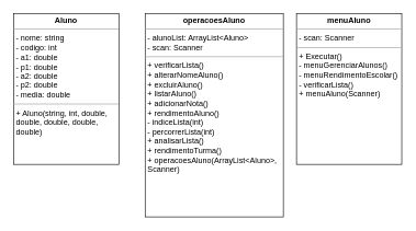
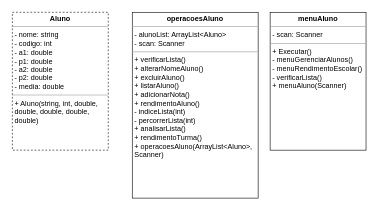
  <mxCell id="0" />
  <mxCell id="1" parent="0" />
- <mxCell id="2" value="&lt;p style=&quot;margin:0px;margin-top:4px;text-align:center;&quot;&gt;&lt;b&gt;Aluno&lt;/b&gt;&lt;/p&gt;&lt;hr size=&quot;1&quot;&gt;&lt;p style=&quot;margin:0px;margin-left:4px;&quot;&gt;- nome: string&lt;/p&gt;&lt;p style=&quot;margin:0px;margin-left:4px;&quot;&gt;- codigo: int&lt;/p&gt;&lt;p style=&quot;margin:0px;margin-left:4px;&quot;&gt;- a1: double&lt;/p&gt;&lt;p style=&quot;margin:0px;margin-left:4px;&quot;&gt;- p1: double&lt;/p&gt;&lt;p style=&quot;margin:0px;margin-left:4px;&quot;&gt;- a2: double&lt;/p&gt;&lt;p style=&quot;margin:0px;margin-left:4px;&quot;&gt;- p2: double&lt;/p&gt;&lt;p style=&quot;margin:0px;margin-left:4px;&quot;&gt;- media: double&lt;/p&gt;&lt;hr size=&quot;1&quot;&gt;&lt;p style=&quot;margin:0px;margin-left:4px;&quot;&gt;+ Aluno(string, int, double, double, double, double, double)&lt;/p&gt;&lt;p style=&quot;margin:0px;margin-left:4px;&quot;&gt;&lt;br&gt;&lt;/p&gt;&lt;p style=&quot;margin:0px;margin-left:4px;&quot;&gt;&lt;br&gt;&lt;/p&gt;" style="verticalAlign=top;align=left;overflow=fill;fontSize=12;fontFamily=Helvetica;html=1;whiteSpace=wrap;" vertex="1" parent="1"><mxGeometry x="20" y="20" width="160" height="230" as="geometry" /></mxCell>
+ <mxCell id="2" value="&lt;p style=&quot;margin:0px;margin-top:4px;text-align:center;&quot;&gt;&lt;b&gt;Aluno&lt;/b&gt;&lt;/p&gt;&lt;hr size=&quot;1&quot;&gt;&lt;p style=&quot;margin:0px;margin-left:4px;&quot;&gt;- nome: string&lt;/p&gt;&lt;p style=&quot;margin:0px;margin-left:4px;&quot;&gt;- codigo: int&lt;/p&gt;&lt;p style=&quot;margin:0px;margin-left:4px;&quot;&gt;- a1: double&lt;/p&gt;&lt;p style=&quot;margin:0px;margin-left:4px;&quot;&gt;- p1: double&lt;/p&gt;&lt;p style=&quot;margin:0px;margin-left:4px;&quot;&gt;- a2: double&lt;/p&gt;&lt;p style=&quot;margin:0px;margin-left:4px;&quot;&gt;- p2: double&lt;/p&gt;&lt;p style=&quot;margin:0px;margin-left:4px;&quot;&gt;- media: double&lt;/p&gt;&lt;hr size=&quot;1&quot;&gt;&lt;p style=&quot;margin:0px;margin-left:4px;&quot;&gt;+ Aluno(string, int, double, double, double, double, double)&lt;/p&gt;&lt;p style=&quot;margin:0px;margin-left:4px;&quot;&gt;&lt;br&gt;&lt;/p&gt;&lt;p style=&quot;margin:0px;margin-left:4px;&quot;&gt;&lt;br&gt;&lt;/p&gt;" style="verticalAlign=top;align=left;overflow=fill;fontSize=12;fontFamily=Helvetica;html=1;whiteSpace=wrap;dashed=1;" vertex="1" parent="1"><mxGeometry x="20" y="20" width="160" height="230" as="geometry" /></mxCell>
  <mxCell id="3" value="&lt;p style=&quot;margin:0px;margin-top:4px;text-align:center;&quot;&gt;&lt;b&gt;menuAluno&lt;/b&gt;&lt;/p&gt;&lt;hr size=&quot;1&quot;&gt;&lt;p style=&quot;margin:0px;margin-left:4px;&quot;&gt;- scan: Scanner&lt;/p&gt;&lt;hr size=&quot;1&quot;&gt;&lt;p style=&quot;margin:0px;margin-left:4px;&quot;&gt;+ Executar()&lt;/p&gt;&lt;p style=&quot;margin:0px;margin-left:4px;&quot;&gt;- menuGerenciarAlunos()&lt;/p&gt;&lt;p style=&quot;margin:0px;margin-left:4px;&quot;&gt;- menuRendimentoEscolar()&lt;/p&gt;&lt;p style=&quot;margin:0px;margin-left:4px;&quot;&gt;- verificarLista()&lt;/p&gt;&lt;p style=&quot;margin:0px;margin-left:4px;&quot;&gt;+ menuAluno(Scanner)&lt;/p&gt;" style="verticalAlign=top;align=left;overflow=fill;fontSize=12;fontFamily=Helvetica;html=1;whiteSpace=wrap;" vertex="1" parent="1"><mxGeometry x="450" y="20" width="160" height="230" as="geometry" /></mxCell>
  <mxCell id="4" value="&lt;p style=&quot;margin:0px;margin-top:4px;text-align:center;&quot;&gt;&lt;b&gt;operacoesAluno&lt;/b&gt;&lt;/p&gt;&lt;hr size=&quot;1&quot;&gt;&lt;p style=&quot;margin:0px;margin-left:4px;&quot;&gt;- alunoList: ArrayList&amp;lt;Aluno&amp;gt;&lt;/p&gt;&lt;p style=&quot;margin:0px;margin-left:4px;&quot;&gt;- scan: Scanner&lt;/p&gt;&lt;hr size=&quot;1&quot;&gt;&lt;p style=&quot;margin:0px;margin-left:4px;&quot;&gt;+ verificarLista()&lt;/p&gt;&lt;p style=&quot;margin:0px;margin-left:4px;&quot;&gt;+ alterarNomeAluno()&lt;/p&gt;&lt;p style=&quot;margin:0px;margin-left:4px;&quot;&gt;+ excluirAluno()&lt;/p&gt;&lt;p style=&quot;margin:0px;margin-left:4px;&quot;&gt;+ listarAluno()&lt;/p&gt;&lt;p style=&quot;margin:0px;margin-left:4px;&quot;&gt;+ adicionarNota()&lt;/p&gt;&lt;p style=&quot;margin:0px;margin-left:4px;&quot;&gt;+ rendimentoAluno()&lt;/p&gt;&lt;p style=&quot;margin:0px;margin-left:4px;&quot;&gt;- indiceLista(int)&lt;/p&gt;&lt;p style=&quot;margin:0px;margin-left:4px;&quot;&gt;- percorrerLista(int)&lt;/p&gt;&lt;p style=&quot;margin:0px;margin-left:4px;&quot;&gt;+ analisarLista()&lt;/p&gt;&lt;p style=&quot;margin:0px;margin-left:4px;&quot;&gt;+ rendimentoTurma()&lt;/p&gt;&lt;p style=&quot;margin:0px;margin-left:4px;&quot;&gt;+ operacoesAluno(ArrayList&amp;lt;Aluno&amp;gt;,&lt;/p&gt;&lt;p style=&quot;margin:0px;margin-left:4px;&quot;&gt;Scanner)&lt;/p&gt;" style="verticalAlign=top;align=left;overflow=fill;fontSize=12;fontFamily=Helvetica;html=1;whiteSpace=wrap;" vertex="1" parent="1"><mxGeometry x="220" y="20" width="210" height="310" as="geometry" /></mxCell>
